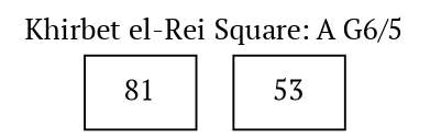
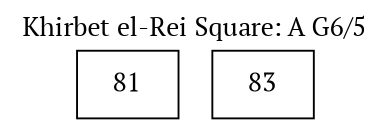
  graph {
    label="Khirbet el-Rei Square: A G6/5"
    labeljust=l
    labelloc=top
    newrank=true
    ranksep=0.75
    splines=ortho
    fontname="PT Serif"
    node [fillcolor=white shape=box style=filled fontname="PT Serif"]
    n1 [label=81]
-   n2 [label=53]
+   n2 [label=83]
  }
